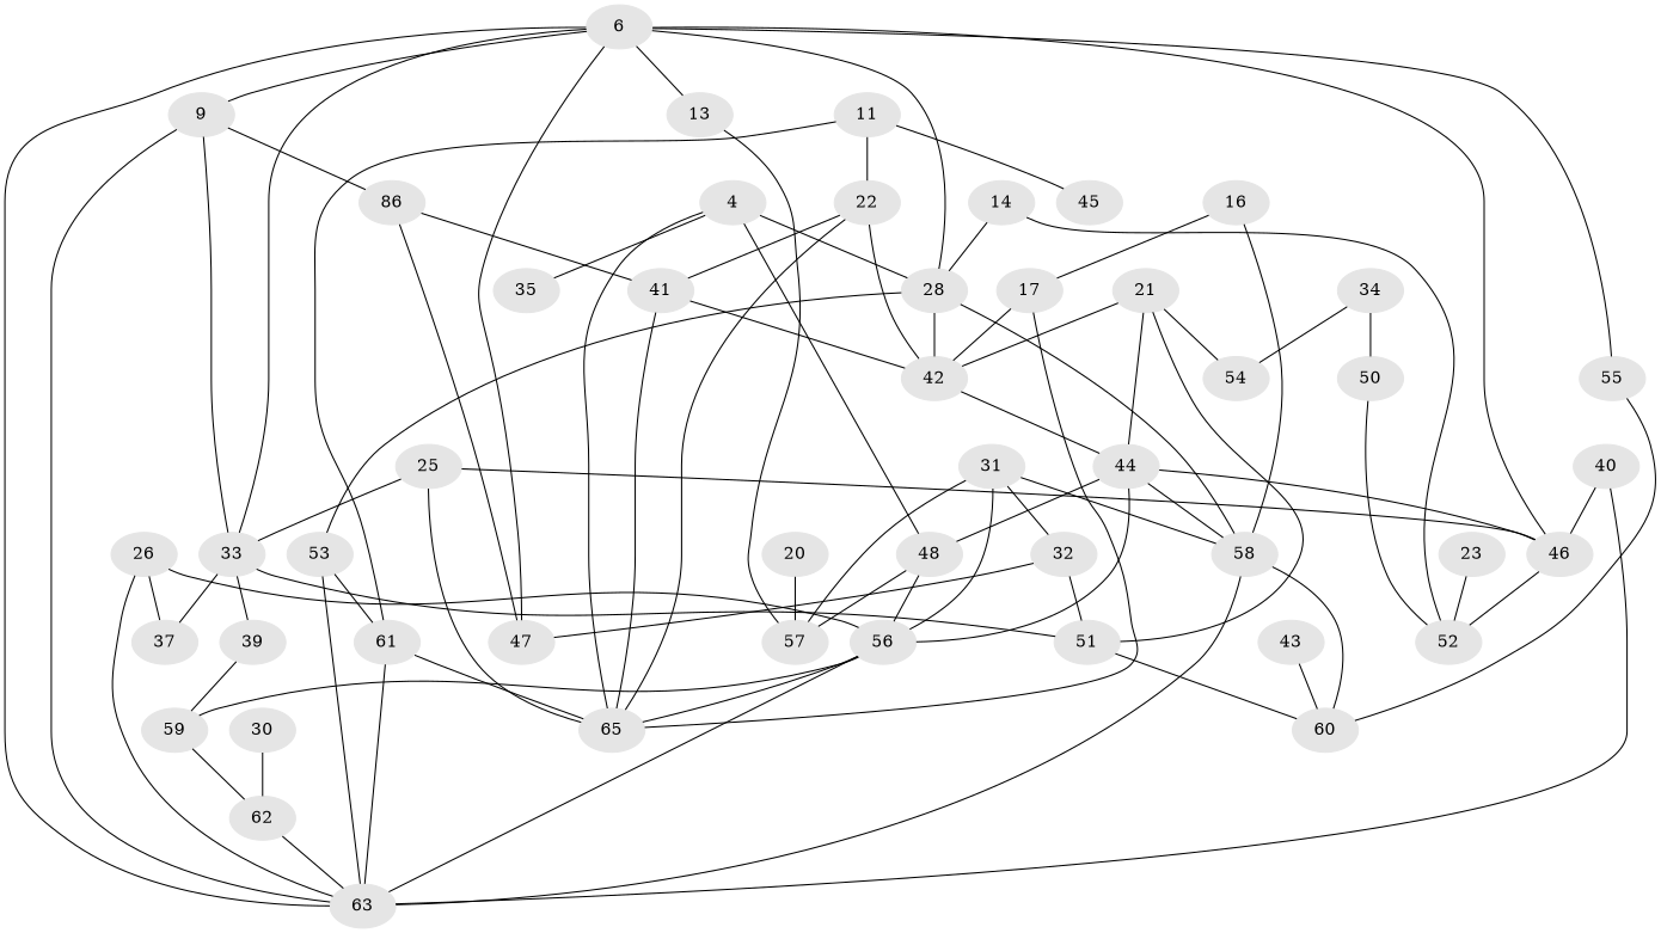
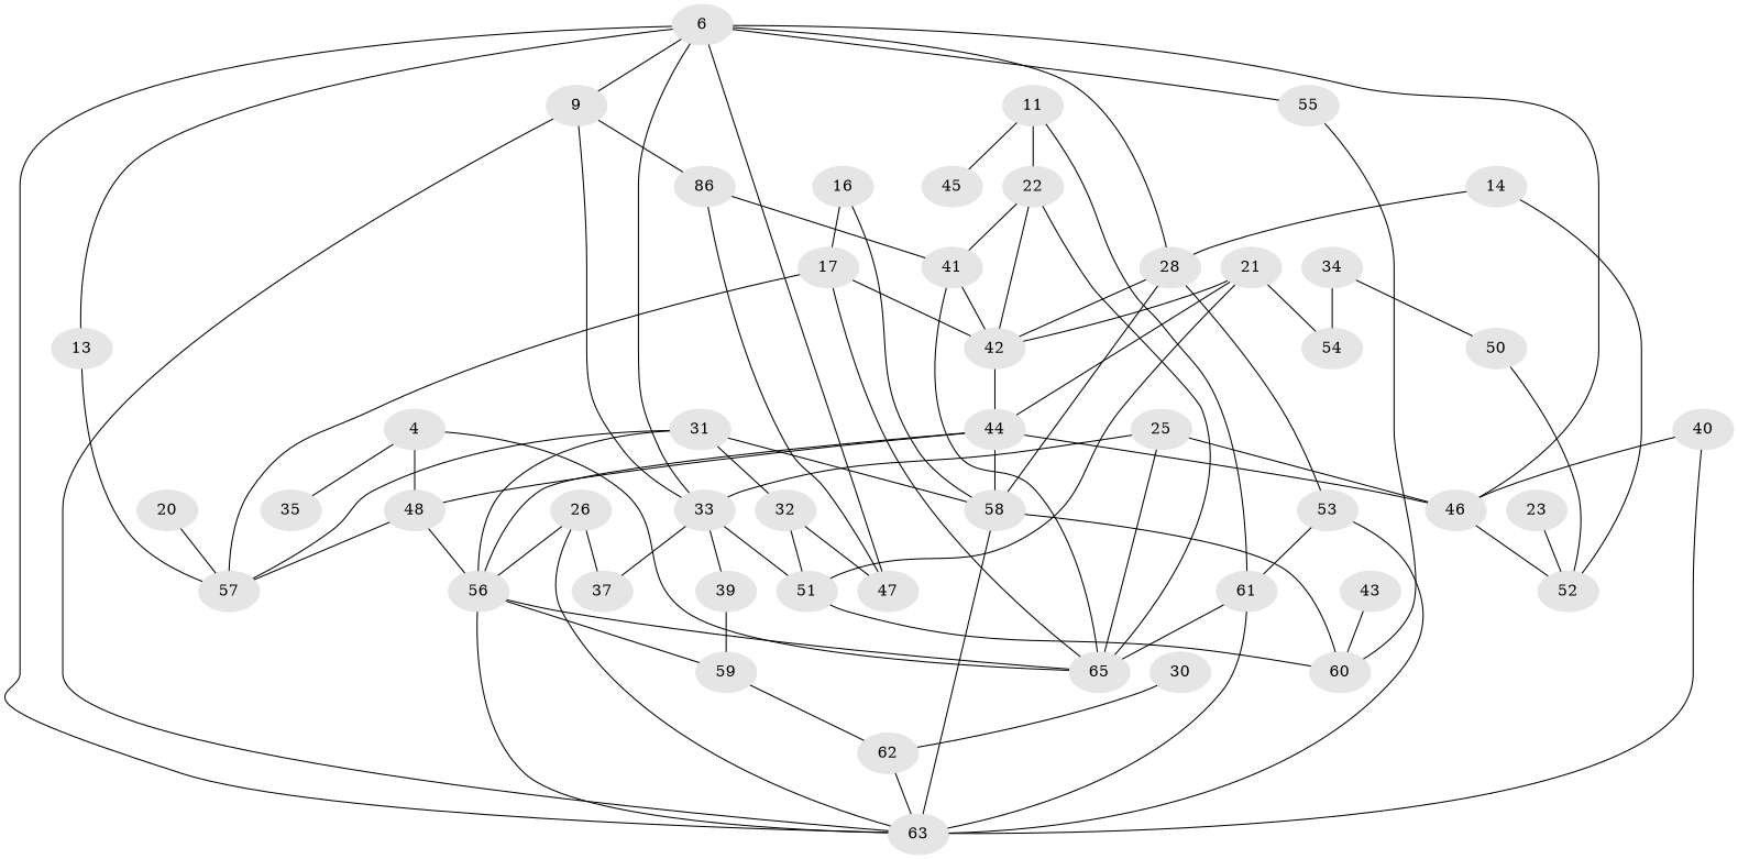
  graph {
    node [color=gray90 style=filled]
    edge [weight=1.0]
    4
    28
    35
    48
    65
    58
    42
    53
    57
    56
    6
    9
    13
    33
    46
    47
    55
    63
    n19 [label=86]
    37
    51
    39
    52
    60
    41
    11
    22
    45
    61
    14
    16
    17
    44
    20
    23
    25
    26
    59
    n39 [label=21]
    54
    30
    62
    31
    32
    34
    50
    40
    43
-   4 -- 28 [weight=4.0]
    4 -- 35
    4 -- 48
    4 -- 65
    28 -- 58
    28 -- 42 [weight=2.0]
    28 -- 53
    48 -- 57
    48 -- 56
    58 -- 63
    58 -- 60
    42 -- 44
    53 -- 63
    53 -- 61
    56 -- 65
    56 -- 63
    56 -- 59
    6 -- 28
    6 -- 9
    6 -- 13
    6 -- 33
    6 -- 46
    6 -- 47
    6 -- 55
    6 -- 63
    9 -- 33
    9 -- 63
    9 -- n19
    13 -- 57
    33 -- 37 [weight=3.0]
    33 -- 51
    33 -- 39
    46 -- 52
    55 -- 60
    n19 -- 47
    n19 -- 41
    51 -- 60
    39 -- 59
    41 -- 65
    41 -- 42
    11 -- 22
    11 -- 45
    11 -- 61
    22 -- 65
    22 -- 42
    22 -- 41
    61 -- 65
    61 -- 63
    14 -- 28
    14 -- 52
    16 -- 58
    16 -- 17
    17 -- 65
    17 -- 42
+   17 -- 57
    44 -- 48
    44 -- 58
    44 -- 56
    44 -- 46
    20 -- 57
    23 -- 52
    25 -- 65 [weight=2.0]
    25 -- 33
    25 -- 46
    26 -- 56
    26 -- 63
    26 -- 37
    59 -- 62
    n39 -- 42
    n39 -- 51
    n39 -- 44
    n39 -- 54
    30 -- 62
    62 -- 63
    31 -- 58 [weight=2.0]
    31 -- 57
    31 -- 56
    31 -- 32
    32 -- 47
    32 -- 51
    34 -- 54
    34 -- 50
    50 -- 52
    40 -- 46
    40 -- 63 [weight=2.0]
    43 -- 60
  }
